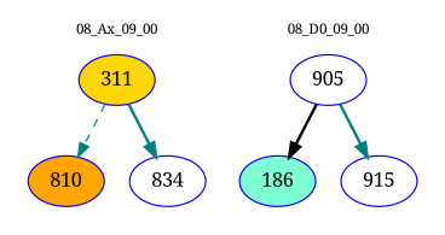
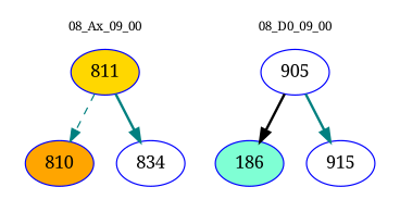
  digraph {
    fontname="Noto Serif"
    node [color=blue fillcolor=white fontname="Noto Serif" style=filled]
    edge [color=teal fontname="Noto Serif" style=bold]
-   n1 [fillcolor=gold label=311]
+   n1 [fillcolor=gold label=811]
    n2 [fillcolor=orange label=810]
    n3 [label=834]
    n4 [label=905]
    n5 [fillcolor=aquamarine label=186]
    n6 [label=915]
    subgraph cluster_1 {
      color=white
      fontsize=10
      label="08_Ax_09_00"
      n1
      n2
      n3
    }
    subgraph cluster_2 {
      color=white
      fontsize=10
      label="08_D0_09_00"
      n4
      n5
      n6
    }
    n1 -> n2 [style=dashed]
    n1 -> n3
    n4 -> n5 [color=black]
    n4 -> n6
  }
